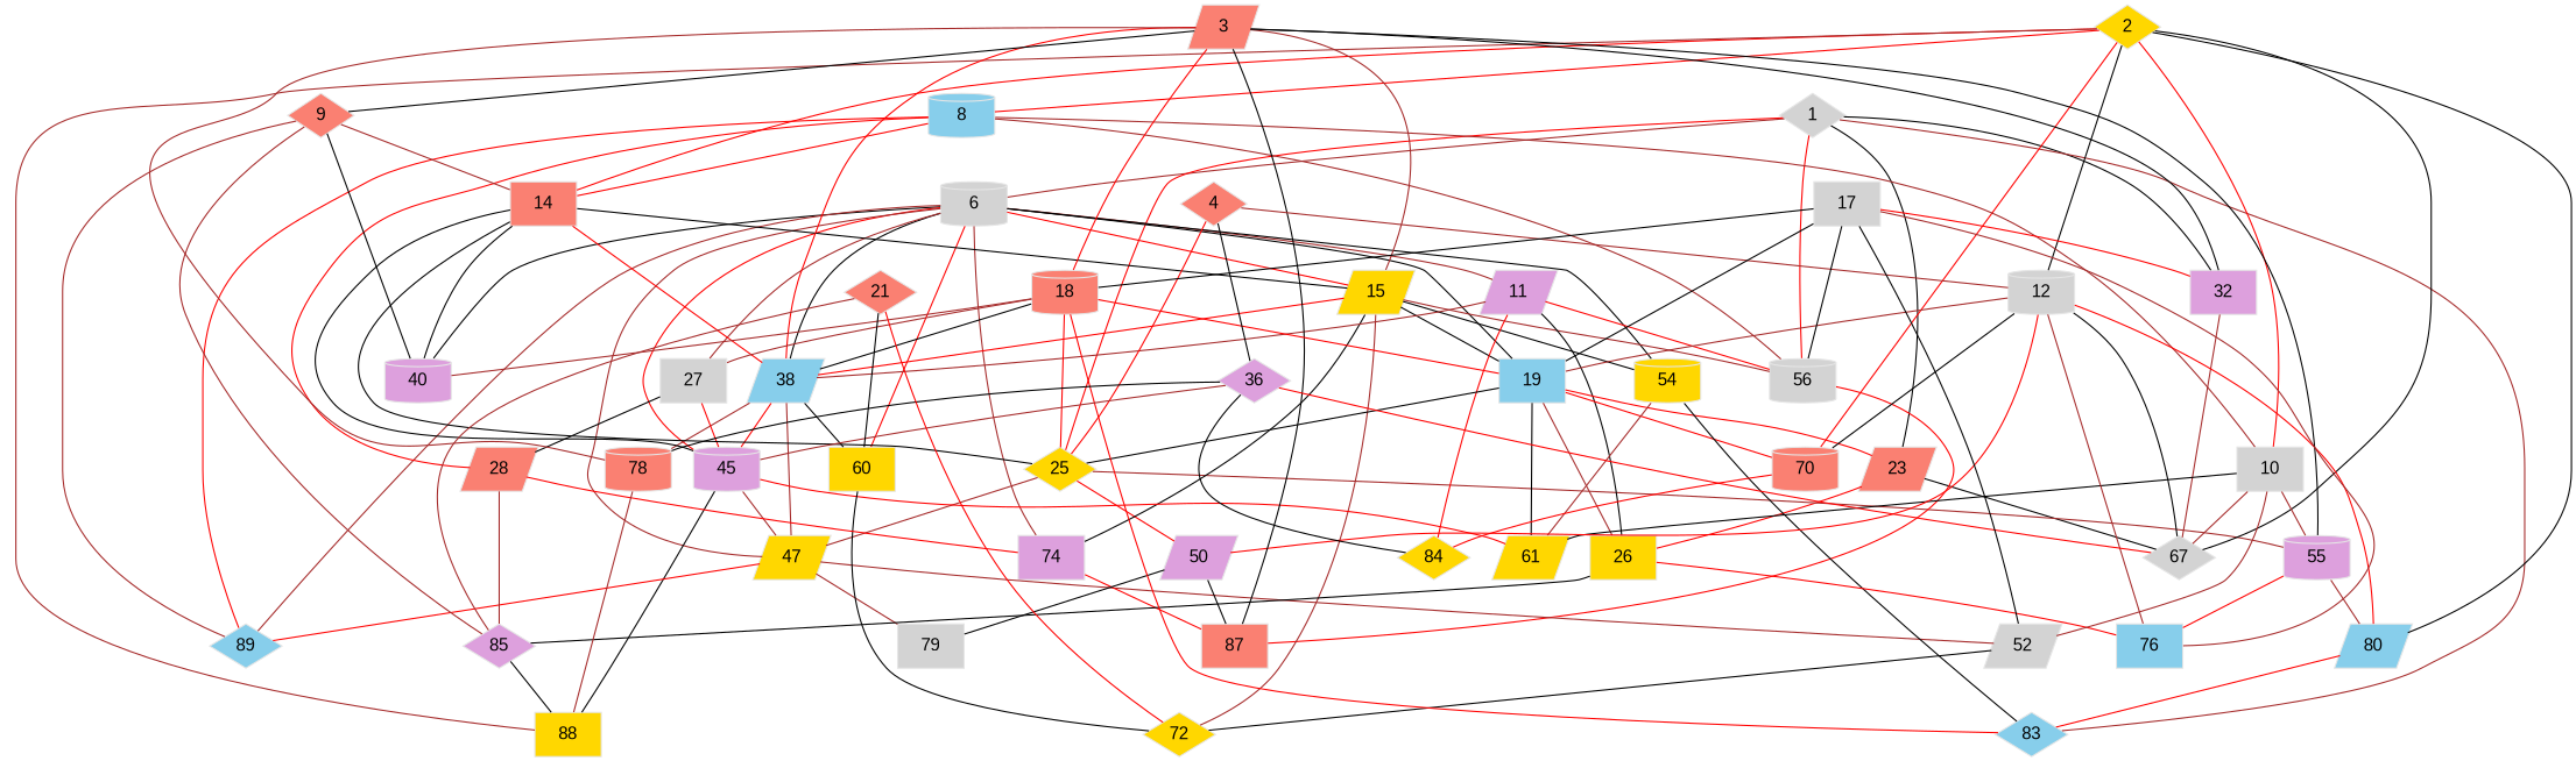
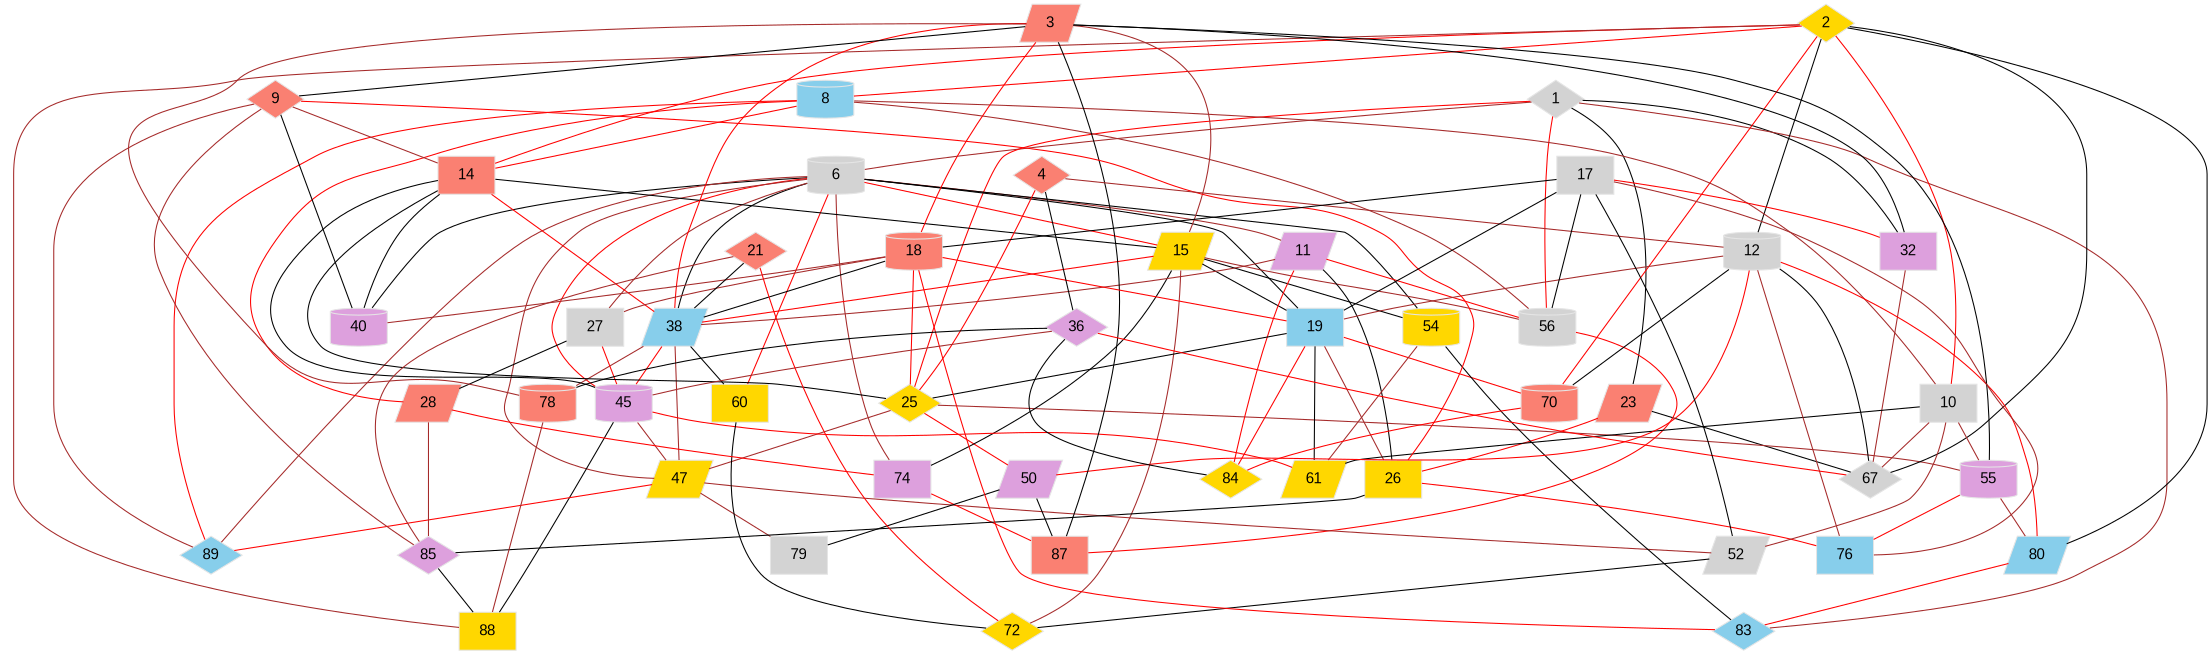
  graph {
    fontname="Liberation Sans"
    node [color=gray90 fillcolor=salmon fontname="Liberation Sans" shape=diamond style=filled]
    edge [color=black fontname="Liberation Sans"]
    1 [fillcolor=lightgrey super="+69"]
    n2 [fillcolor=lightgrey label=6 shape=cylinder super="+92+43+7"]
    23 [shape=parallelogram]
    25 [fillcolor=gold super="+44+33"]
    32 [fillcolor=plum shape=box]
    56 [fillcolor=lightgrey shape=cylinder super="+57"]
    83 [fillcolor=skyblue]
    15 [fillcolor=gold shape=parallelogram super="+62+42"]
    38 [fillcolor=skyblue shape=parallelogram super="+68+51+41"]
    11 [fillcolor=plum shape=parallelogram super="+53+35+39"]
    19 [fillcolor=skyblue shape=box super="+65+30+31"]
    27 [fillcolor=lightgrey shape=box]
    40 [fillcolor=plum shape=cylinder]
    45 [fillcolor=plum shape=cylinder super="+73"]
    47 [fillcolor=gold shape=parallelogram super="+58"]
    54 [fillcolor=gold shape=cylinder]
    60 [fillcolor=gold shape=box]
    74 [fillcolor=plum shape=box]
    89 [fillcolor=skyblue]
    67 [fillcolor=lightgrey super="+91"]
    26 [fillcolor=gold shape=box super="+71"]
    55 [fillcolor=plum shape=cylinder super="+59"]
    50 [fillcolor=plum shape=parallelogram super="+66"]
    87 [shape=box]
    2 [fillcolor=gold super="+13"]
    8 [fillcolor=skyblue shape=cylinder super="+77"]
    10 [fillcolor=lightgrey shape=box super="+94"]
    12 [fillcolor=lightgrey shape=cylinder super="+63+34"]
    14 [shape=box super="+95+37"]
    70 [shape=cylinder]
    80 [fillcolor=skyblue shape=parallelogram]
    88 [fillcolor=gold shape=box]
    28 [shape=parallelogram]
    52 [fillcolor=lightgrey shape=parallelogram]
    61 [fillcolor=gold shape=parallelogram]
    76 [fillcolor=skyblue shape=box]
    84 [fillcolor=gold]
    3 [shape=parallelogram super="+6+20"]
    9 [super="+16"]
    18 [shape=cylinder super="+24+82"]
    78 [shape=cylinder]
    85 [fillcolor=plum]
    72 [fillcolor=gold]
    4
    36 [fillcolor=plum super="+49"]
    79 [fillcolor=lightgrey shape=box]
    21
    17 [fillcolor=lightgrey shape=box super="+90"]
    1 -- n2 [color=brown]
    1 -- 23
    1 -- 25 [color=red]
    1 -- 32
    1 -- 56 [color=red]
    1 -- 83 [color=brown]
    n2 -- 15 [color=red]
    n2 -- 38
    n2 -- 11 [color=brown weight=2]
    n2 -- 19
    n2 -- 27 [color=brown]
    n2 -- 40
    n2 -- 45 [color=red]
    n2 -- 47 [color=brown]
    n2 -- 54
    n2 -- 60 [color=red]
    n2 -- 74 [color=brown]
    n2 -- 89 [color=brown]
    23 -- 67
    23 -- 26 [color=red]
    25 -- 47 [color=brown weight=2]
    25 -- 55 [color=brown]
    25 -- 50 [color=red weight=2]
    32 -- 67 [color=brown]
    56 -- 87 [color=red]
    15 -- 56 [color=brown]
    15 -- 38 [color=red]
    15 -- 19
    15 -- 54
    15 -- 74
    15 -- 72 [color=brown]
    38 -- 45 [color=red]
    38 -- 47 [color=brown]
    38 -- 60 [weight=2]
    38 -- 78 [color=brown]
    11 -- 56 [color=red]
    11 -- 38 [color=brown weight=3]
    11 -- 26
    11 -- 84 [color=red]
-   19 -- 23 [color=red]
+   19 -- 84 [color=red]
    19 -- 25
    19 -- 26 [color=brown]
    19 -- 70 [color=red]
    19 -- 61
    27 -- 45 [color=red]
    27 -- 28
    45 -- 47 [color=brown]
    45 -- 88
    45 -- 61 [color=red]
    47 -- 89 [color=red]
    47 -- 52 [color=brown]
    47 -- 79 [color=brown]
    54 -- 83
    54 -- 61 [color=brown]
    60 -- 72
    74 -- 87 [color=red]
    26 -- 76 [color=red]
    26 -- 85
    55 -- 80 [color=brown]
    55 -- 76 [color=red]
    50 -- 87
    50 -- 79 [weight=2]
    2 -- 67
    2 -- 8 [color=red]
    2 -- 10 [color=red]
    2 -- 12
    2 -- 14 [color=red]
    2 -- 70 [color=red]
    2 -- 80
    2 -- 88 [color=brown]
    8 -- 56 [color=brown]
    8 -- 89 [color=red]
    8 -- 10 [color=brown]
    8 -- 14 [color=red]
    8 -- 28 [color=red]
    10 -- 67 [color=brown]
    10 -- 55 [color=brown]
    10 -- 52 [color=brown]
    10 -- 61
    12 -- 19 [color=brown]
    12 -- 67
    12 -- 50 [color=red]
    12 -- 70
    12 -- 80 [color=red]
    12 -- 76 [color=brown]
    14 -- 25
    14 -- 15
    14 -- 38 [color=red]
    14 -- 40
    14 -- 45
    70 -- 84 [color=red]
    80 -- 83 [color=red]
    28 -- 74 [color=red]
    28 -- 85 [color=brown]
    52 -- 72
    3 -- 32
    3 -- 15 [color=brown]
    3 -- 38 [color=red]
    3 -- 55
    3 -- 87
    3 -- 9
    3 -- 18 [color=red]
    3 -- 78 [color=brown]
    9 -- 40
    9 -- 89 [color=brown]
+   9 -- 26 [color=red]
    9 -- 14 [color=brown]
    9 -- 85 [color=brown]
    18 -- 25 [color=red]
    18 -- 83 [color=red]
    18 -- 38
    18 -- 19 [color=red]
    18 -- 27 [color=brown]
    18 -- 40 [color=brown]
    78 -- 88 [color=brown]
    85 -- 88
    4 -- 25 [color=red]
    4 -- 12 [color=brown]
    4 -- 36
    36 -- 45 [color=brown]
    36 -- 67 [color=red]
    36 -- 84 [weight=2]
    36 -- 78
-   21 -- 60
+   21 -- 38
    21 -- 85 [color=brown]
    21 -- 72 [color=red]
    17 -- 32 [color=red]
    17 -- 56
    17 -- 19
    17 -- 52
    17 -- 76 [color=brown]
    17 -- 18
  }
